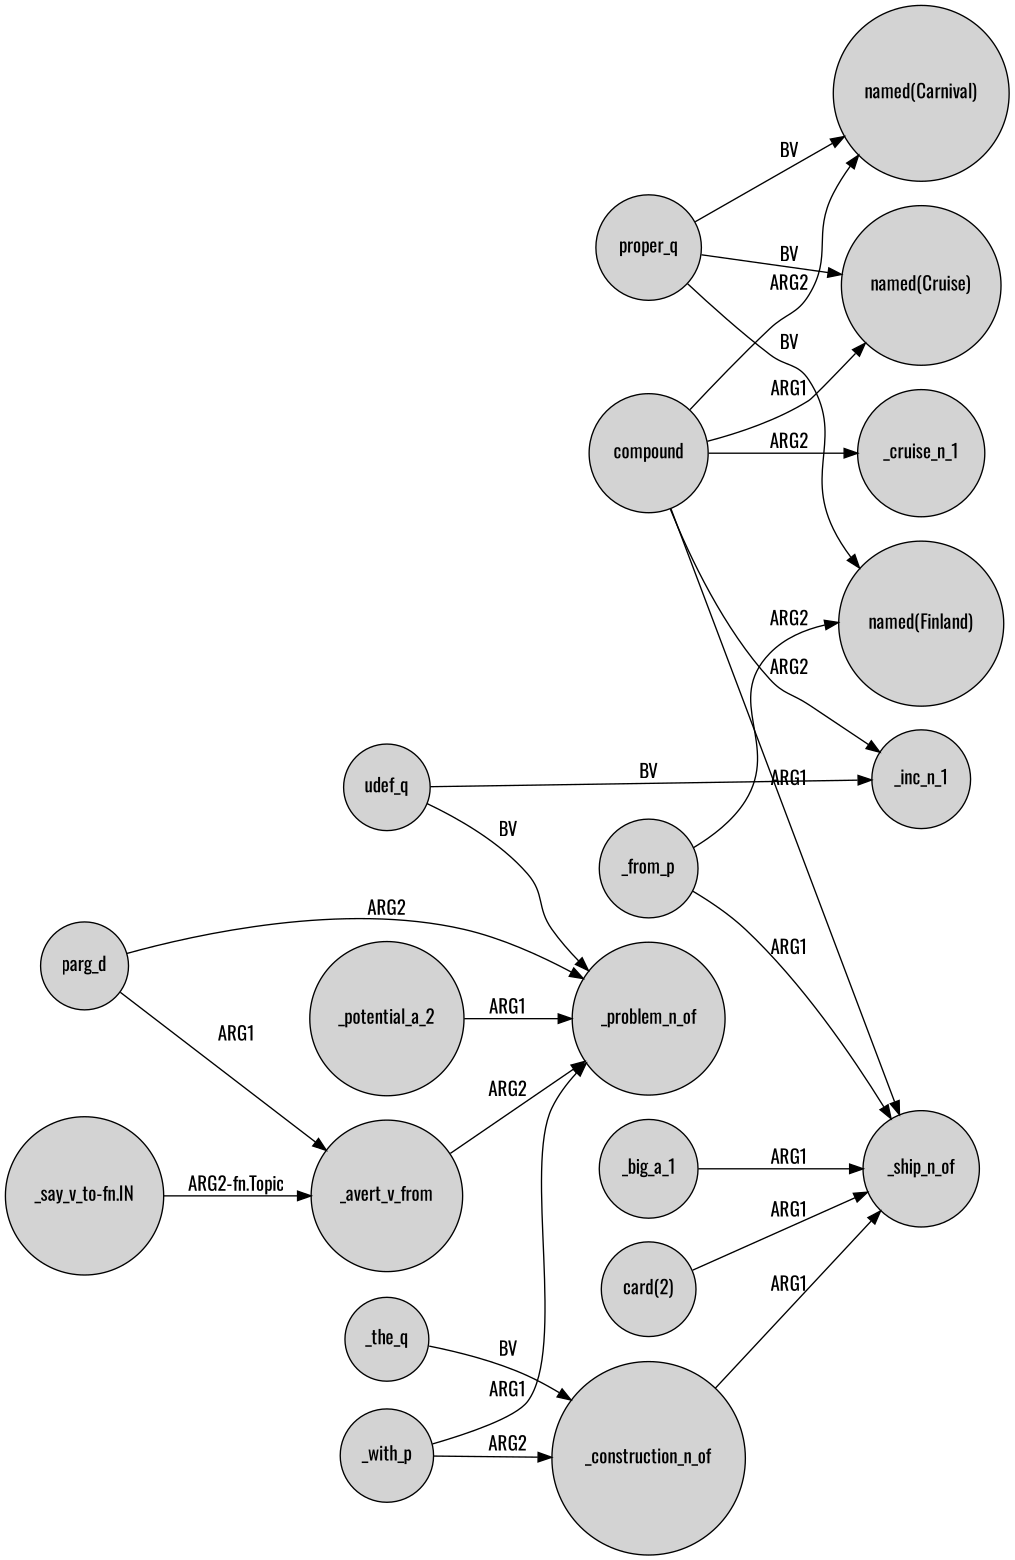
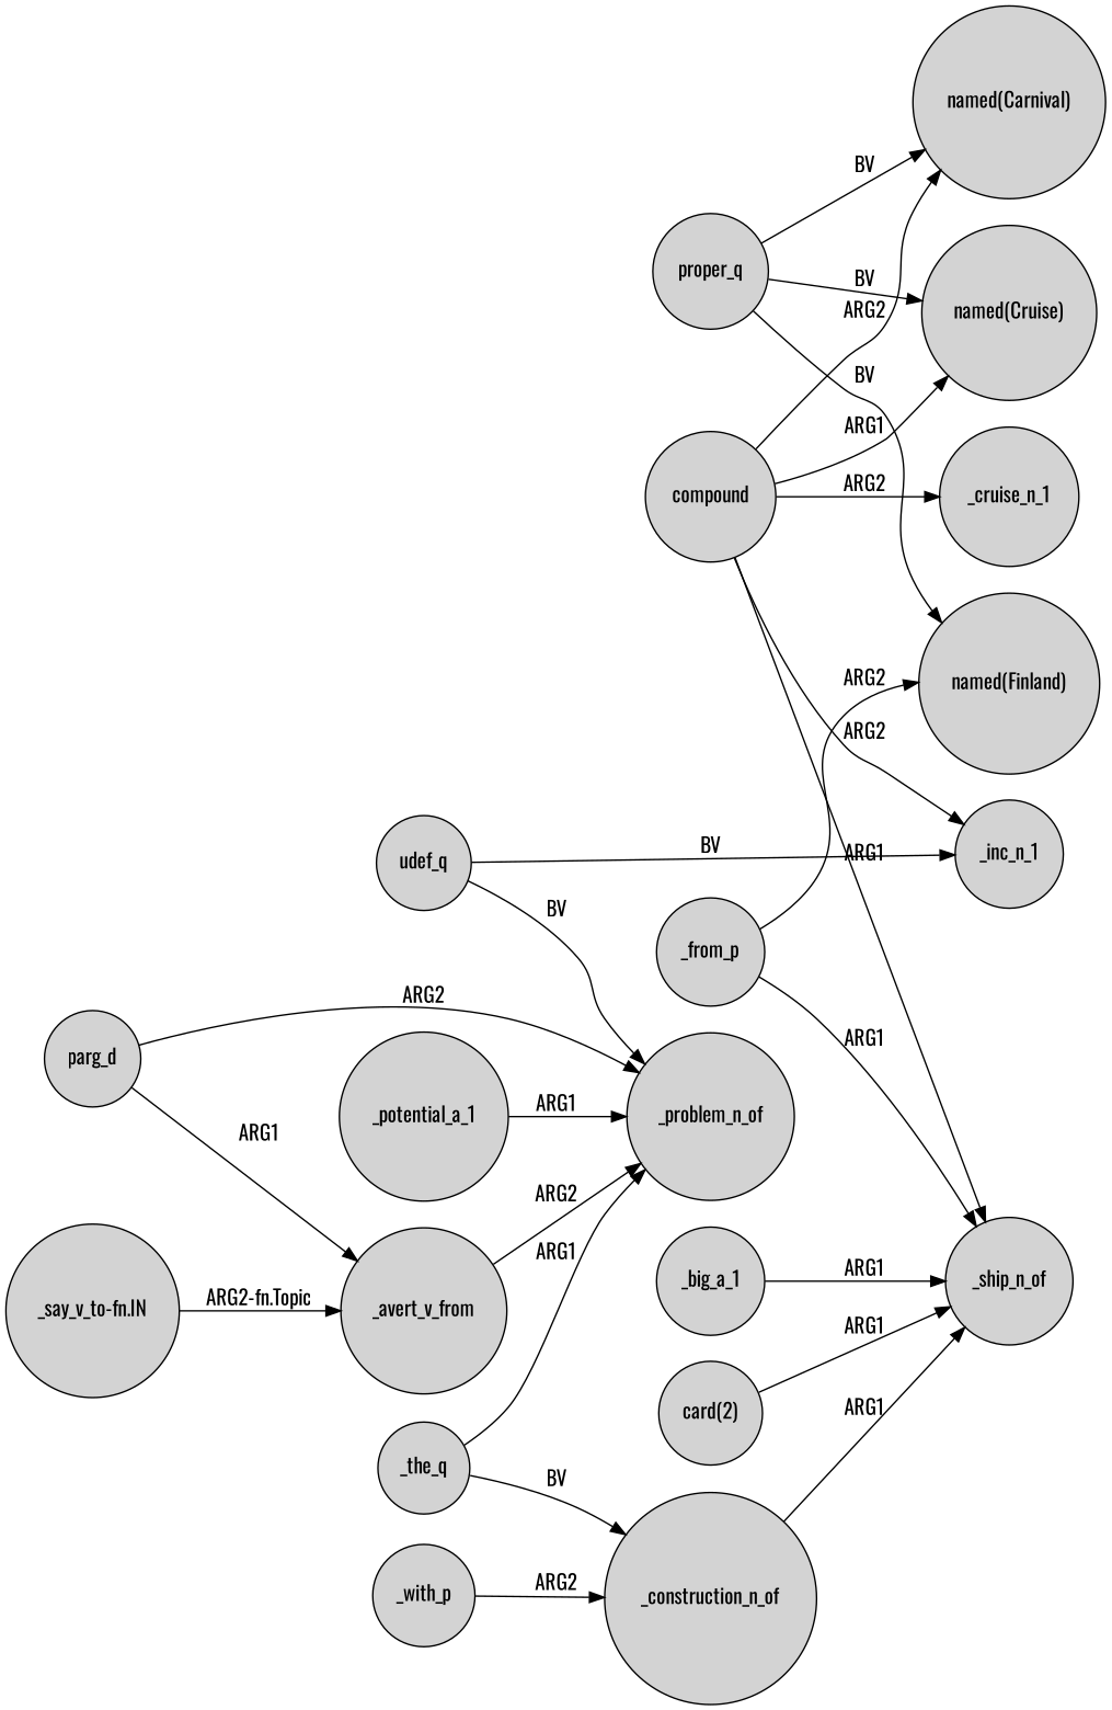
  digraph {
    fontname=Oswald
    rankdir=LR
    node [fontname=Oswald shape=circle style=filled]
    edge [fontname=Oswald]
    proper_q
    "named(Cruise)"
    "named(Finland)"
    "named(Carnival)"
    compound
    _cruise_n_1
    _inc_n_1
    _ship_n_of
    udef_q
    _problem_n_of
    _the_q
    _construction_n_of
    _big_a_1
    _avert_v_from
    "_say_v_to-fn.IN"
    "card(2)"
-   _potential_a_1 [label=_potential_a_2]
+   _potential_a_1
    _with_p
    parg_d
    _from_p
    proper_q -> "named(Cruise)" [label=BV]
    proper_q -> "named(Finland)" [label=BV]
    proper_q -> "named(Carnival)" [label=BV]
    compound -> "named(Cruise)" [label=ARG1]
    compound -> "named(Carnival)" [label=ARG2]
    compound -> _cruise_n_1 [label=ARG2]
    compound -> _inc_n_1 [label=ARG2]
    compound -> _ship_n_of [label=ARG1]
    udef_q -> _inc_n_1 [label=BV]
    udef_q -> _problem_n_of [label=BV]
    _the_q -> _construction_n_of [label=BV]
    _construction_n_of -> _ship_n_of [label=ARG1]
    _big_a_1 -> _ship_n_of [label=ARG1]
    _avert_v_from -> _problem_n_of [label=ARG2]
    "_say_v_to-fn.IN" -> _avert_v_from [label="ARG2-fn.Topic"]
    "card(2)" -> _ship_n_of [label=ARG1]
    _potential_a_1 -> _problem_n_of [label=ARG1]
-   _with_p -> _problem_n_of [label=ARG1]
+   _the_q -> _problem_n_of [label=ARG1]
    _with_p -> _construction_n_of [label=ARG2]
    parg_d -> _problem_n_of [label=ARG2]
    parg_d -> _avert_v_from [label=ARG1]
    _from_p -> "named(Finland)" [label=ARG2]
    _from_p -> _ship_n_of [label=ARG1]
  }
